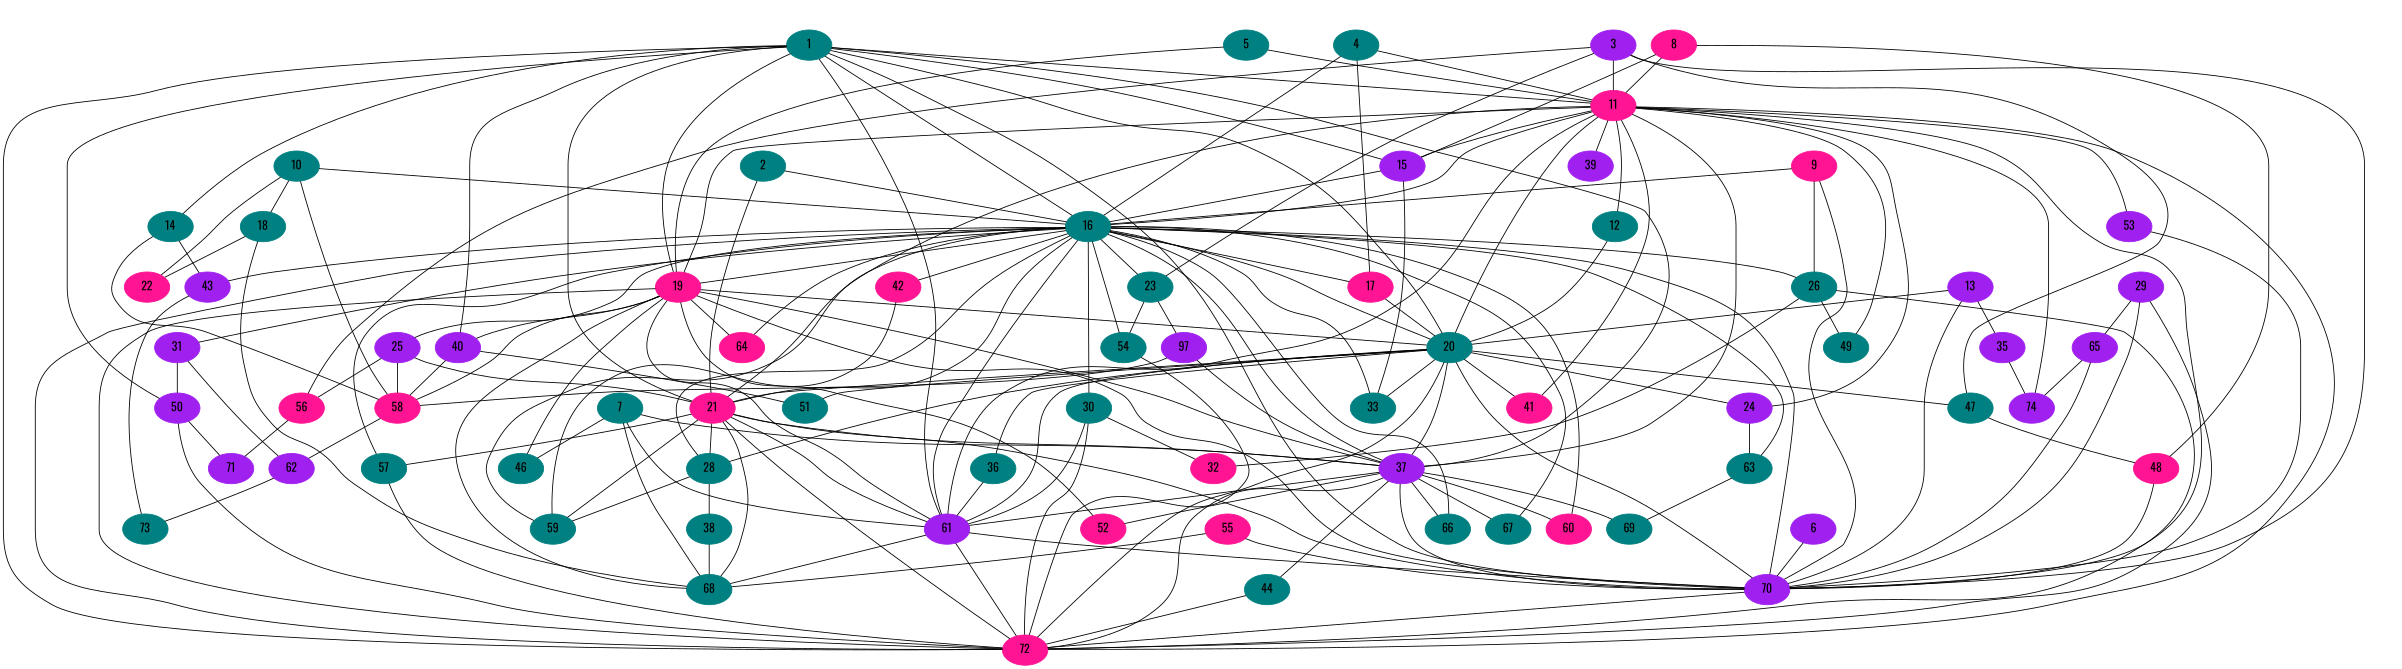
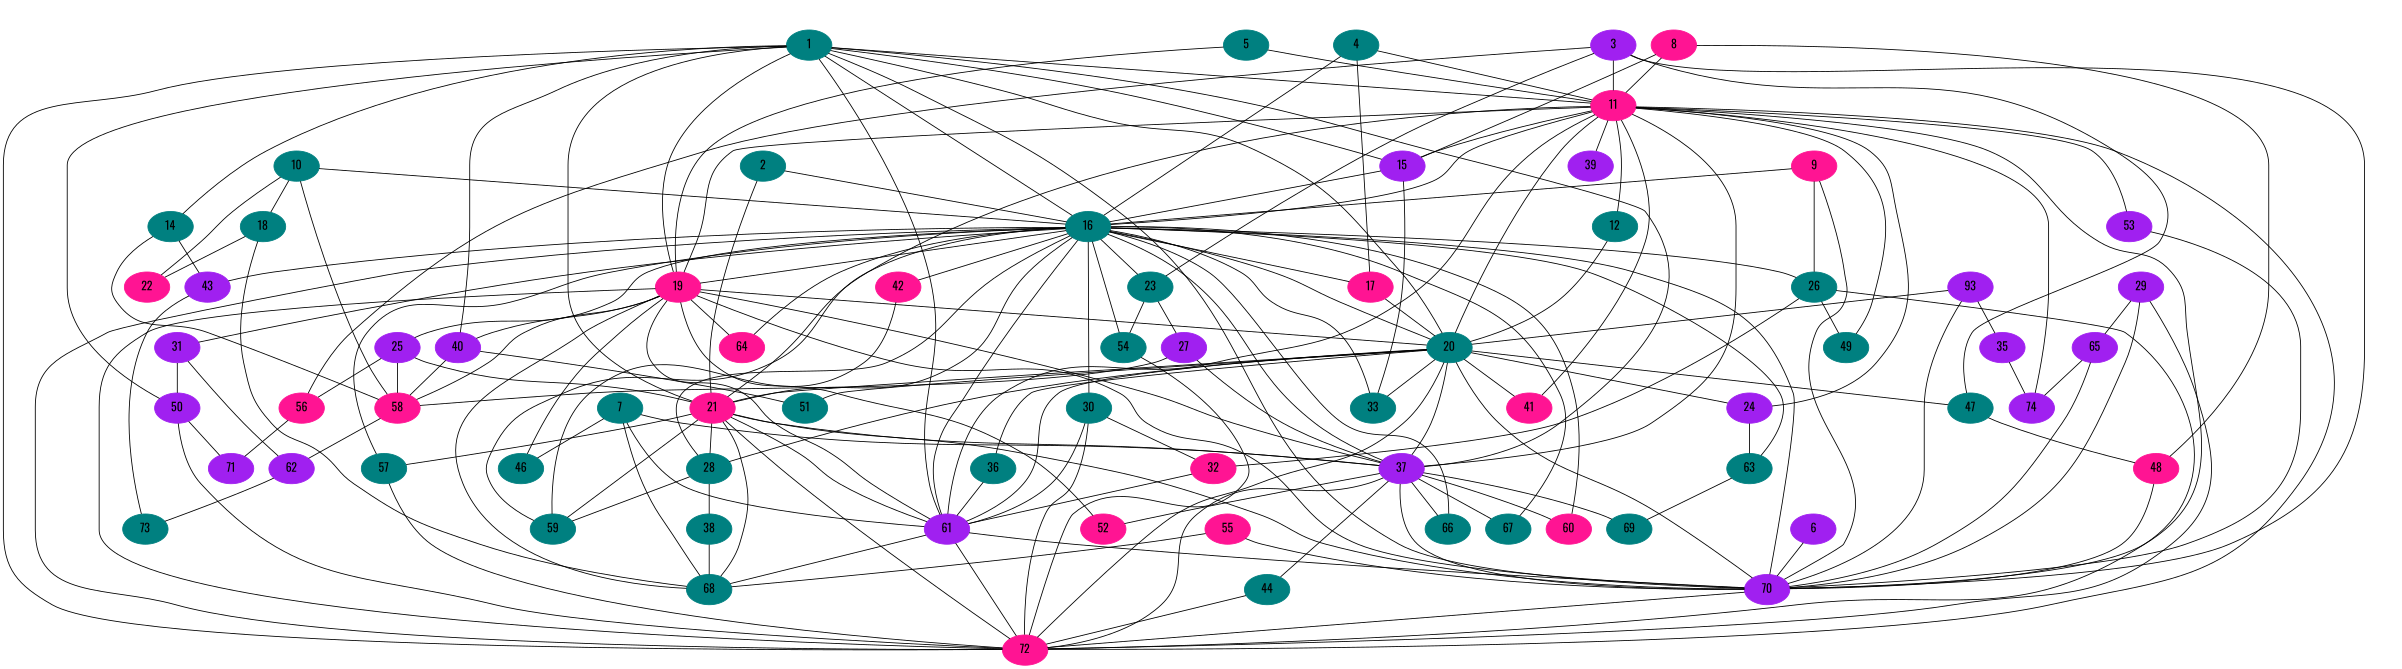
  graph {
    fontname=Oswald
    node [color=teal fontname=Oswald style=filled]
    edge [fontname=Oswald weight=1.0]
    11 [color=deeppink]
    1
    14
    15 [color=purple]
    16
    19 [color=deeppink]
    20
    21 [color=deeppink]
    37 [color=purple]
    40 [color=purple]
    50 [color=purple]
    61 [color=purple]
    70 [color=purple]
    72 [color=deeppink]
    12
    24 [color=purple]
    39 [color=purple]
    41 [color=deeppink]
    49
    53 [color=purple]
    74 [color=purple]
    58 [color=deeppink]
    43 [color=purple]
    33
    23
    17 [color=deeppink]
    26
    25 [color=purple]
    28
    30
    31 [color=purple]
    42 [color=deeppink]
    54
    57
    59
    60 [color=deeppink]
    63
    64 [color=deeppink]
    66
    67
    46
    68
    52 [color=deeppink]
    47
    36
    51
    44
    69
    71 [color=purple]
    2
    3 [color=purple]
    56 [color=deeppink]
-   27 [color=purple label=97]
+   27 [color=purple]
    48 [color=deeppink]
    4
    5
    6 [color=purple]
    7
    8 [color=deeppink]
    9 [color=deeppink]
    32 [color=deeppink]
    10
    18
    22 [color=deeppink]
    62 [color=purple]
-   13 [color=purple]
+   13 [color=purple label=93]
    35 [color=purple]
    73
    38
    29 [color=purple]
    65 [color=purple]
    55 [color=deeppink]
    11 -- 15
    11 -- 16
    11 -- 19
    11 -- 20
    11 -- 21 [weight=2.0]
    11 -- 37
    11 -- 61
    11 -- 70
    11 -- 72
    11 -- 12
    11 -- 24
    11 -- 39
    11 -- 41
    11 -- 49
    11 -- 53
    11 -- 74 [weight=2.0]
    1 -- 11
    1 -- 14
    1 -- 15
    1 -- 16 [weight=2.0]
    1 -- 19
    1 -- 20
    1 -- 21 [weight=2.0]
    1 -- 37 [weight=2.0]
    1 -- 40
    1 -- 50
    1 -- 61
    1 -- 70
    1 -- 72 [weight=2.0]
    14 -- 58
    14 -- 43
    15 -- 16
    15 -- 33
    16 -- 19
    16 -- 20 [weight=2.0]
    16 -- 21
    16 -- 37
    16 -- 61 [weight=2.0]
    16 -- 70
    16 -- 72
    16 -- 43
    16 -- 33
    16 -- 23 [weight=2.0]
    16 -- 17
    16 -- 26
    16 -- 25
    16 -- 28
    16 -- 30
    16 -- 31
    16 -- 42
    16 -- 54
    16 -- 57
    16 -- 59
    16 -- 60
    16 -- 63
    16 -- 64
    16 -- 66
    16 -- 67
    19 -- 20
    19 -- 37
    19 -- 40
    19 -- 61
    19 -- 70
    19 -- 72
    19 -- 58
    19 -- 64
    19 -- 46 [weight=2.0]
    19 -- 68
    19 -- 52
    20 -- 21
    20 -- 37
    20 -- 61
    20 -- 70 [weight=2.0]
    20 -- 72
    20 -- 24
    20 -- 41
    20 -- 33
    20 -- 28
    20 -- 47
    20 -- 36
    20 -- 51
    21 -- 37
    21 -- 61
    21 -- 70
    21 -- 72
    21 -- 28
    21 -- 57
    21 -- 59
    21 -- 68
-   37 -- 61
+   32 -- 61
    37 -- 70
    37 -- 72
    37 -- 60
    37 -- 66
    37 -- 67
    37 -- 52
    37 -- 44
    37 -- 69
    40 -- 58
    40 -- 51
    50 -- 72
    50 -- 71
    61 -- 70
    61 -- 72
    61 -- 68
    70 -- 72
    12 -- 20
    24 -- 63
    53 -- 70
    58 -- 62
    43 -- 73
    23 -- 54
    23 -- 27
    17 -- 20
    26 -- 72
    26 -- 49
    26 -- 32
    25 -- 21 [weight=2.0]
    25 -- 58
    25 -- 56
    28 -- 59
    28 -- 38
    30 -- 61
    30 -- 72
    30 -- 32
    31 -- 50
    31 -- 62
    42 -- 59
    54 -- 72
    57 -- 72
    63 -- 69
    47 -- 48
    36 -- 61
    44 -- 72
    2 -- 16
    2 -- 21
    3 -- 11
    3 -- 70
    3 -- 23
    3 -- 47 [weight=2.0]
    3 -- 56
    56 -- 71
    27 -- 37
    27 -- 58
    48 -- 70
    4 -- 11
    4 -- 16
    4 -- 17
    5 -- 11
    5 -- 19
    6 -- 70
    7 -- 37
    7 -- 61
    7 -- 46
    7 -- 68
    8 -- 11
    8 -- 15
    8 -- 48
    9 -- 16
    9 -- 70
    9 -- 26
    10 -- 16
    10 -- 58
    10 -- 18
    10 -- 22
    18 -- 68
    18 -- 22
    62 -- 73
    13 -- 20
    13 -- 70
    13 -- 35
    35 -- 74
    38 -- 68
    29 -- 70
    29 -- 72
    29 -- 65
    65 -- 70
    65 -- 74
    55 -- 70
    55 -- 68
  }
